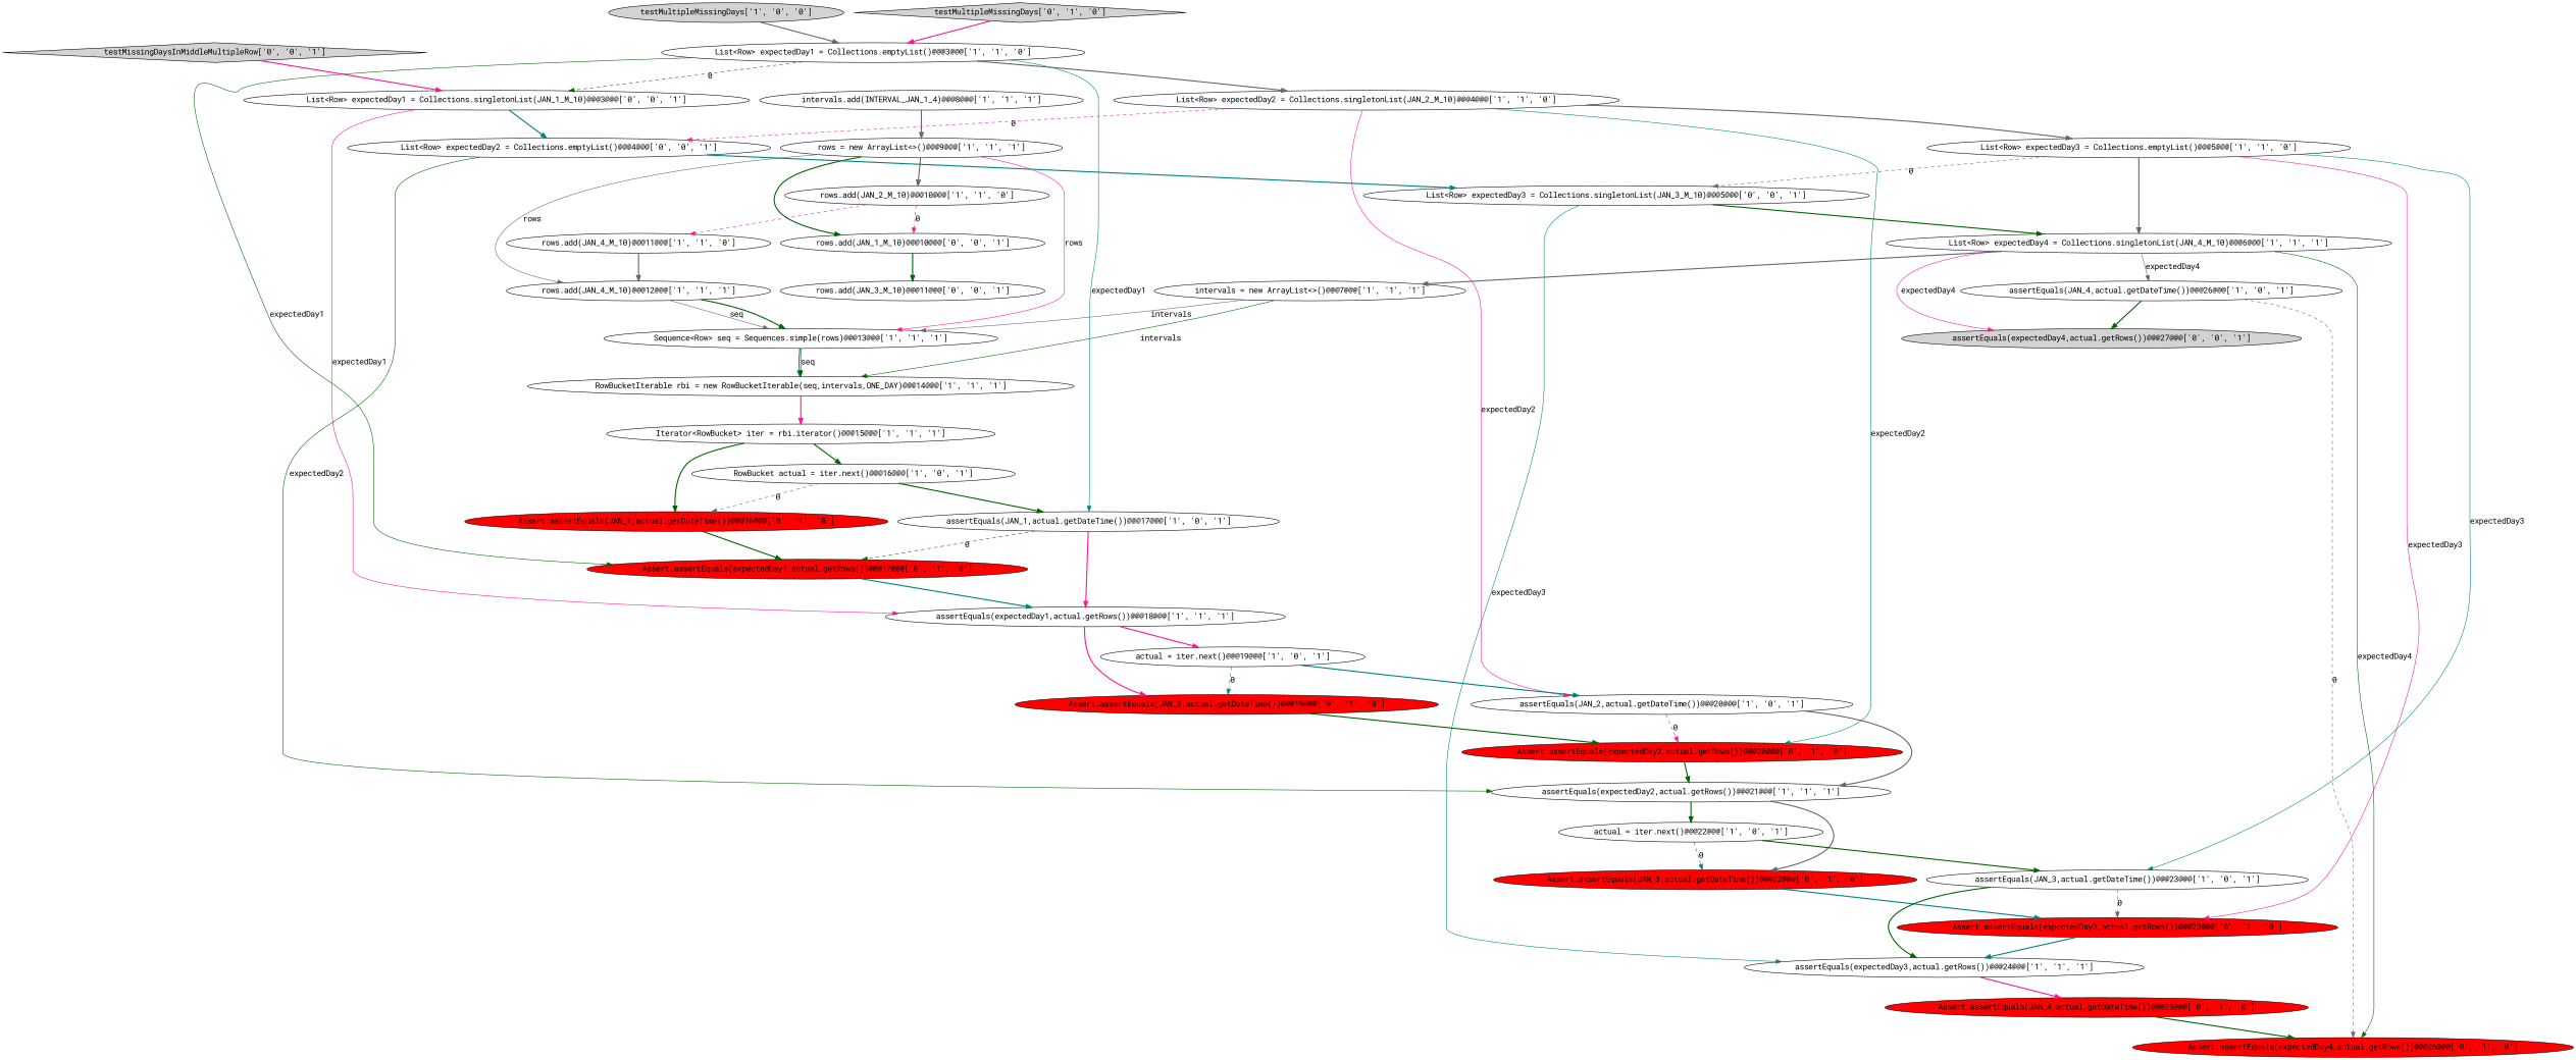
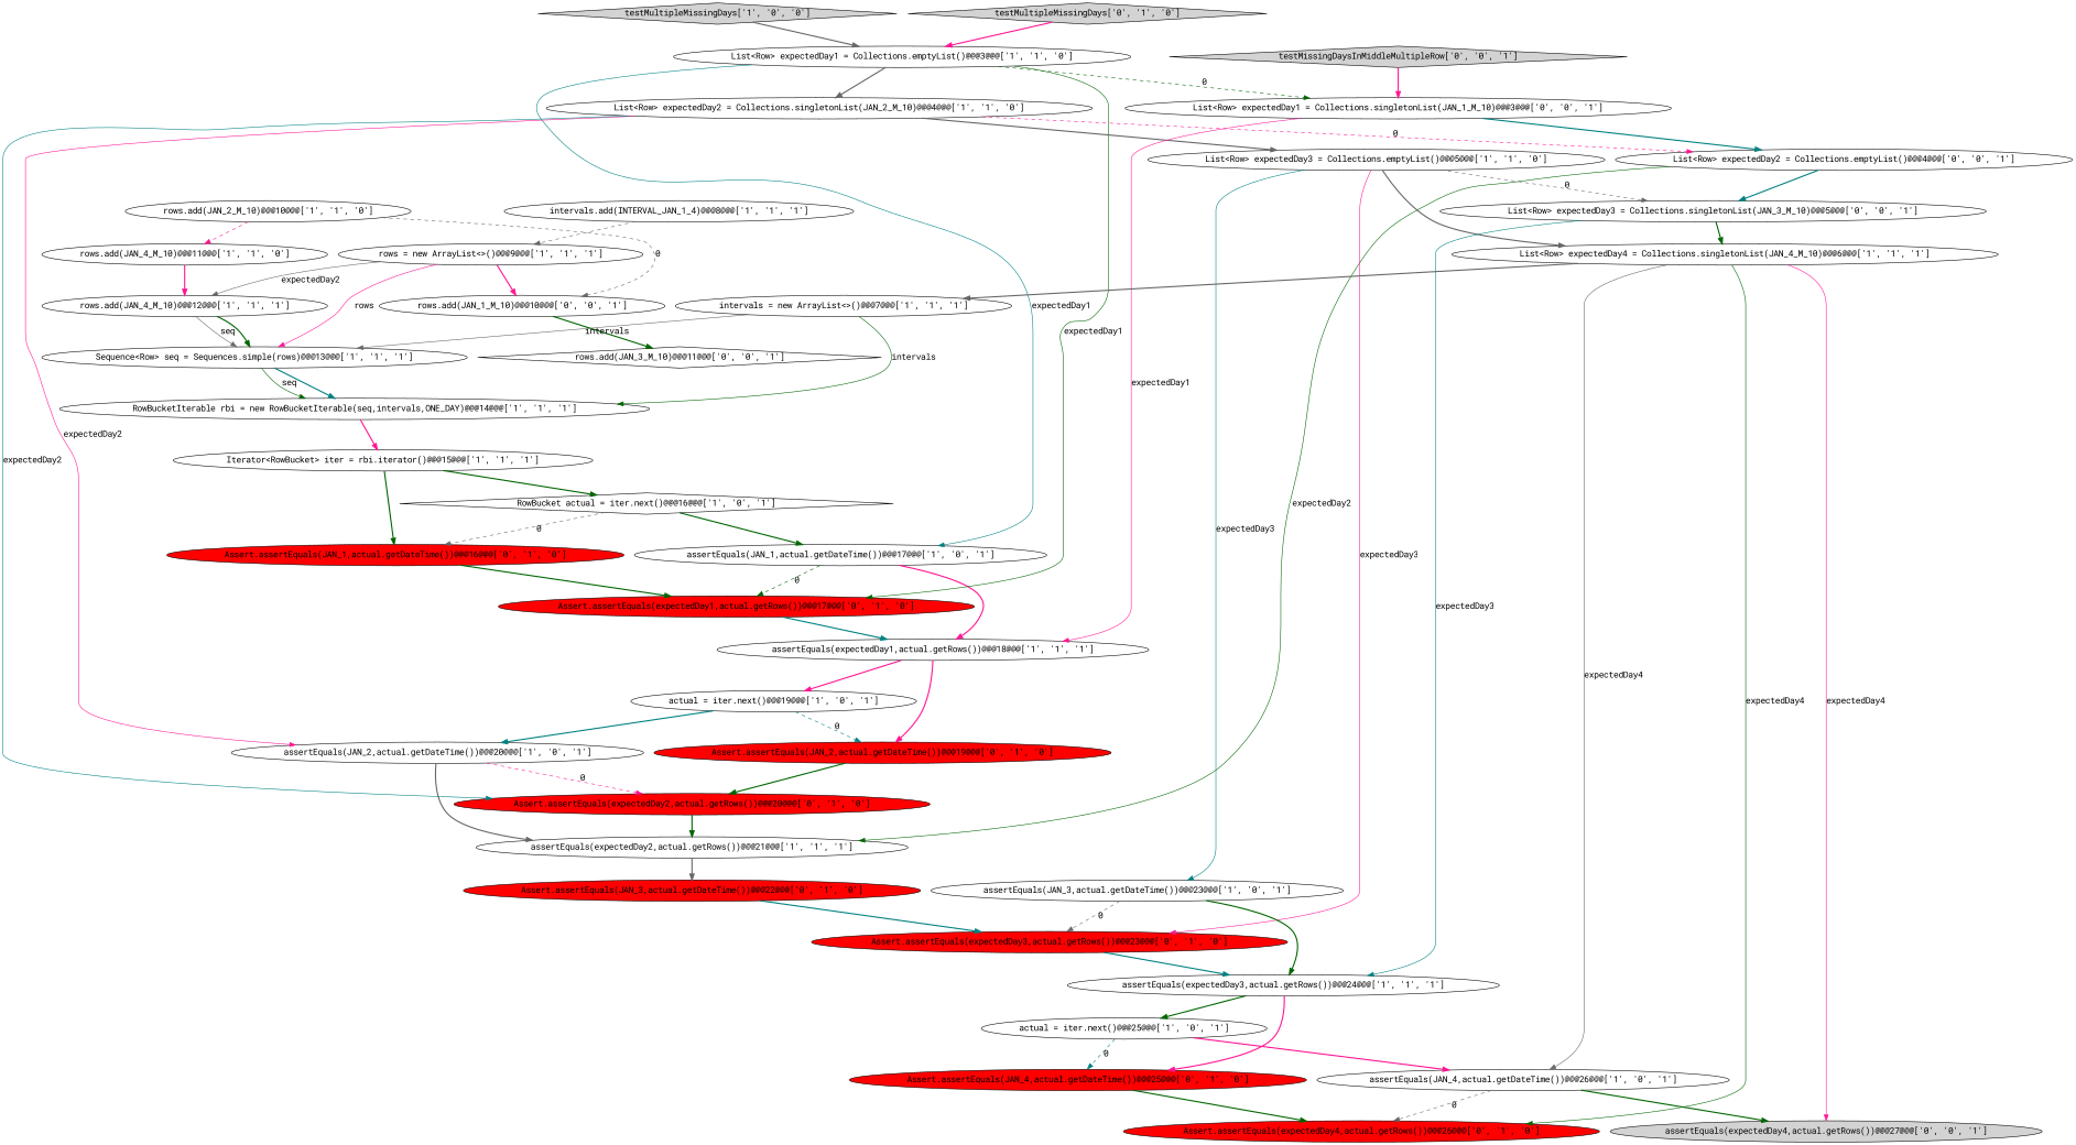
  digraph {
    fontname="Roboto Mono"
    node [fillcolor=white fontname="Roboto Mono" shape=ellipse style=filled]
    edge [color=darkgreen fontname="Roboto Mono" style=bold]
    n1 [label="rows.add(JAN_2_M_10)@@@10@@@['1', '1', '0']"]
    n2 [label="rows.add(JAN_1_M_10)@@@10@@@['0', '0', '1']"]
    n3 [label="rows.add(JAN_4_M_10)@@@11@@@['1', '1', '0']"]
-   n4 [label="rows.add(JAN_3_M_10)@@@11@@@['0', '0', '1']"]
+   n4 [label="rows.add(JAN_3_M_10)@@@11@@@['0', '0', '1']" shape=diamond]
    n5 [label="rows.add(JAN_4_M_10)@@@12@@@['1', '1', '1']"]
    n6 [fillcolor=red label="Assert.assertEquals(expectedDay4,actual.getRows())@@@26@@@['0', '1', '0']"]
    n7 [label="intervals = new ArrayList<>()@@@7@@@['1', '1', '1']"]
    n8 [label="Sequence<Row> seq = Sequences.simple(rows)@@@13@@@['1', '1', '1']"]
    n9 [label="RowBucketIterable rbi = new RowBucketIterable(seq,intervals,ONE_DAY)@@@14@@@['1', '1', '1']"]
    n10 [label="intervals.add(INTERVAL_JAN_1_4)@@@8@@@['1', '1', '1']"]
    n11 [label="rows = new ArrayList<>()@@@9@@@['1', '1', '1']"]
    n12 [label="Iterator<RowBucket> iter = rbi.iterator()@@@15@@@['1', '1', '1']"]
-   n13 [label="RowBucket actual = iter.next()@@@16@@@['1', '0', '1']"]
+   n13 [label="RowBucket actual = iter.next()@@@16@@@['1', '0', '1']" shape=diamond]
    n14 [label="assertEquals(JAN_1,actual.getDateTime())@@@17@@@['1', '0', '1']"]
    n15 [fillcolor=red label="Assert.assertEquals(JAN_1,actual.getDateTime())@@@16@@@['0', '1', '0']"]
    n16 [fillcolor=red label="Assert.assertEquals(expectedDay1,actual.getRows())@@@17@@@['0', '1', '0']"]
    n17 [label="assertEquals(expectedDay1,actual.getRows())@@@18@@@['1', '1', '1']"]
    n18 [label="assertEquals(JAN_2,actual.getDateTime())@@@20@@@['1', '0', '1']"]
    n19 [label="assertEquals(expectedDay2,actual.getRows())@@@21@@@['1', '1', '1']"]
    n20 [fillcolor=red label="Assert.assertEquals(expectedDay2,actual.getRows())@@@20@@@['0', '1', '0']"]
    n21 [fillcolor=red label="Assert.assertEquals(JAN_3,actual.getDateTime())@@@22@@@['0', '1', '0']"]
-   n22 [label="actual = iter.next()@@@22@@@['1', '0', '1']"]
-   n23 [fillcolor=lightgray label="testMultipleMissingDays['1', '0', '0']"]
+   n23 [fillcolor=lightgray label="testMultipleMissingDays['1', '0', '0']" shape=diamond]
    n24 [label="List<Row> expectedDay1 = Collections.emptyList()@@@3@@@['1', '1', '0']"]
    n25 [label="List<Row> expectedDay2 = Collections.singletonList(JAN_2_M_10)@@@4@@@['1', '1', '0']"]
    n26 [label="List<Row> expectedDay1 = Collections.singletonList(JAN_1_M_10)@@@3@@@['0', '0', '1']"]
    n27 [label="List<Row> expectedDay2 = Collections.emptyList()@@@4@@@['0', '0', '1']"]
    n28 [label="List<Row> expectedDay3 = Collections.emptyList()@@@5@@@['1', '1', '0']"]
    n29 [label="List<Row> expectedDay3 = Collections.singletonList(JAN_3_M_10)@@@5@@@['0', '0', '1']"]
    n30 [fillcolor=red label="Assert.assertEquals(expectedDay3,actual.getRows())@@@23@@@['0', '1', '0']"]
    n31 [label="assertEquals(JAN_3,actual.getDateTime())@@@23@@@['1', '0', '1']"]
    n32 [label="List<Row> expectedDay4 = Collections.singletonList(JAN_4_M_10)@@@6@@@['1', '1', '1']"]
    n33 [fillcolor=red label="Assert.assertEquals(JAN_2,actual.getDateTime())@@@19@@@['0', '1', '0']"]
    n34 [label="actual = iter.next()@@@19@@@['1', '0', '1']"]
    n35 [label="assertEquals(JAN_4,actual.getDateTime())@@@26@@@['1', '0', '1']"]
    n36 [fillcolor=lightgray label="assertEquals(expectedDay4,actual.getRows())@@@27@@@['0', '0', '1']"]
    n37 [label="assertEquals(expectedDay3,actual.getRows())@@@24@@@['1', '1', '1']"]
+   n38 [label="actual = iter.next()@@@25@@@['1', '0', '1']"]
    n39 [fillcolor=red label="Assert.assertEquals(JAN_4,actual.getDateTime())@@@25@@@['0', '1', '0']"]
    n40 [fillcolor=lightgray label="testMissingDaysInMiddleMultipleRow['0', '0', '1']" shape=diamond]
    n41 [fillcolor=lightgray label="testMultipleMissingDays['0', '1', '0']" shape=diamond]
-   n1 -> n2 [color=deeppink label=0 style=dashed]
+   n1 -> n2 [color=gray40 label=0 style=dashed]
    n1 -> n3 [color=deeppink style=dashed]
    n2 -> n4
-   n3 -> n5 [color=gray40]
+   n3 -> n5 [color=deeppink]
    n5 -> n8 [color=gray40 label=seq style=solid]
    n5 -> n8
    n7 -> n8 [color=gray40 label=intervals style=solid]
    n7 -> n9 [label=intervals style=solid]
    n8 -> n9 [color=teal]
    n8 -> n9 [label=seq style=solid]
    n9 -> n12 [color=deeppink]
-   n10 -> n11 [color=gray40]
-   n11 -> n1 [color=gray40]
-   n11 -> n2
-   n11 -> n5 [color=gray40 label=rows style=solid]
+   n10 -> n11 [color=gray40 style=dashed]
+   n11 -> n2 [color=deeppink]
+   n11 -> n5 [color=gray40 label=expectedDay2 style=solid]
    n11 -> n8 [color=deeppink label=rows style=solid]
    n12 -> n13
    n12 -> n15
    n13 -> n14
    n13 -> n15 [color=gray40 label=0 style=dashed]
    n14 -> n16 [label=0 style=dashed]
    n14 -> n17 [color=deeppink]
    n15 -> n16
    n16 -> n17 [color=teal]
    n17 -> n33 [color=deeppink]
    n17 -> n34 [color=deeppink]
    n18 -> n19 [color=gray40]
    n18 -> n20 [color=deeppink label=0 style=dashed]
    n19 -> n21 [color=gray40]
-   n19 -> n22
    n20 -> n19
    n21 -> n30 [color=teal]
-   n22 -> n21 [color=teal label=0 style=dashed]
-   n22 -> n31
    n23 -> n24 [color=gray40]
    n24 -> n14 [color=teal label=expectedDay1 style=solid]
    n24 -> n16 [label=expectedDay1 style=solid]
    n24 -> n25 [color=gray40]
    n24 -> n26 [label=0 style=dashed]
    n25 -> n18 [color=deeppink label=expectedDay2 style=solid]
    n25 -> n20 [color=teal label=expectedDay2 style=solid]
    n25 -> n27 [color=deeppink label=0 style=dashed]
    n25 -> n28 [color=gray40]
    n26 -> n17 [color=deeppink label=expectedDay1 style=solid]
    n26 -> n27 [color=teal]
    n27 -> n19 [label=expectedDay2 style=solid]
    n27 -> n29 [color=teal]
    n28 -> n29 [color=gray40 label=0 style=dashed]
    n28 -> n30 [color=deeppink label=expectedDay3 style=solid]
    n28 -> n31 [color=teal label=expectedDay3 style=solid]
    n28 -> n32 [color=gray40]
    n29 -> n32
    n29 -> n37 [color=teal label=expectedDay3 style=solid]
    n30 -> n37 [color=teal]
    n31 -> n30 [color=gray40 label=0 style=dashed]
    n31 -> n37
    n32 -> n6 [label=expectedDay4 style=solid]
    n32 -> n7 [color=gray40]
    n32 -> n35 [color=gray40 label=expectedDay4 style=solid]
    n32 -> n36 [color=deeppink label=expectedDay4 style=solid]
    n33 -> n20
    n34 -> n18 [color=teal]
    n34 -> n33 [color=teal label=0 style=dashed]
    n35 -> n6 [color=gray40 label=0 style=dashed]
    n35 -> n36
+   n37 -> n38
    n37 -> n39 [color=deeppink]
+   n38 -> n35 [color=deeppink]
+   n38 -> n39 [color=teal label=0 style=dashed]
    n39 -> n6
    n40 -> n26 [color=deeppink]
    n41 -> n24 [color=deeppink]
  }
